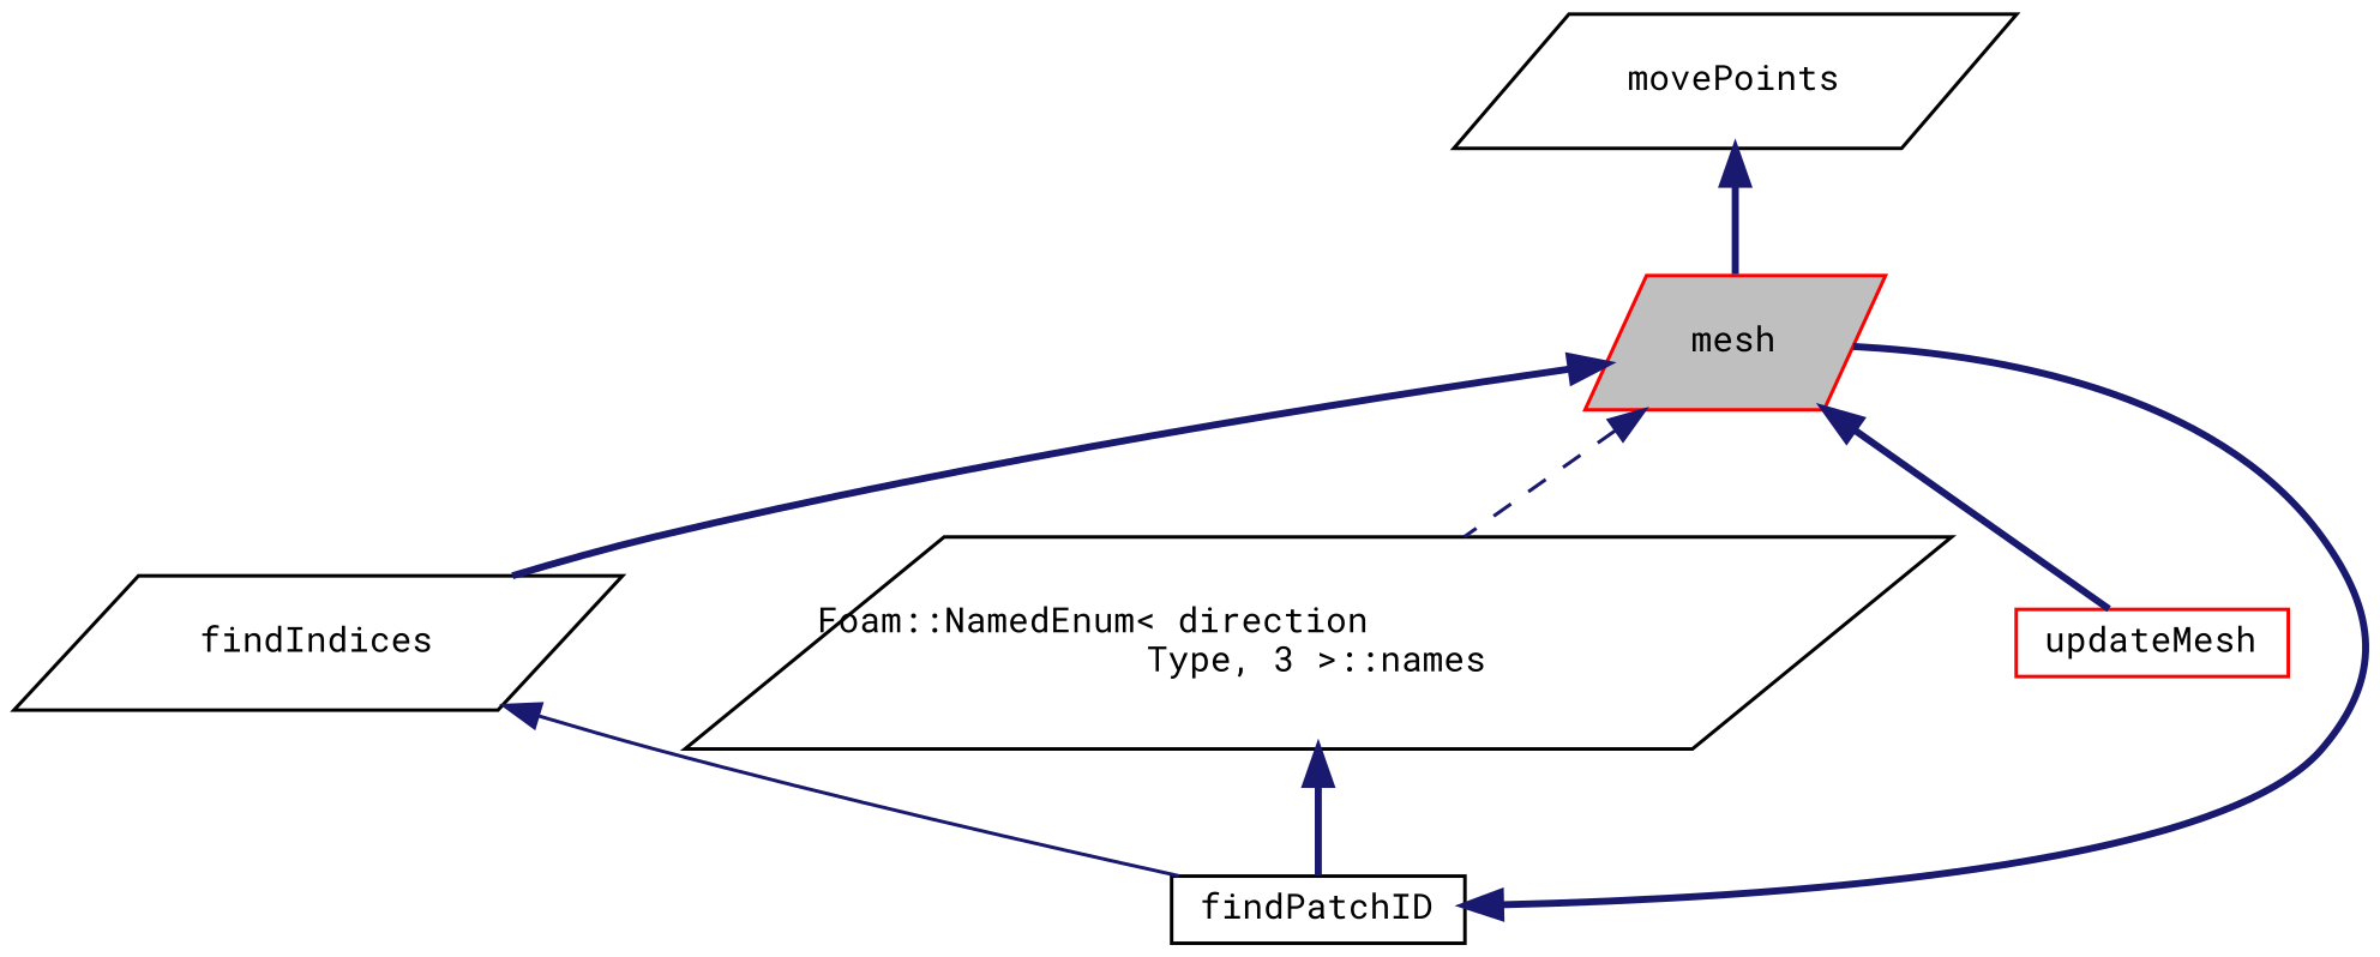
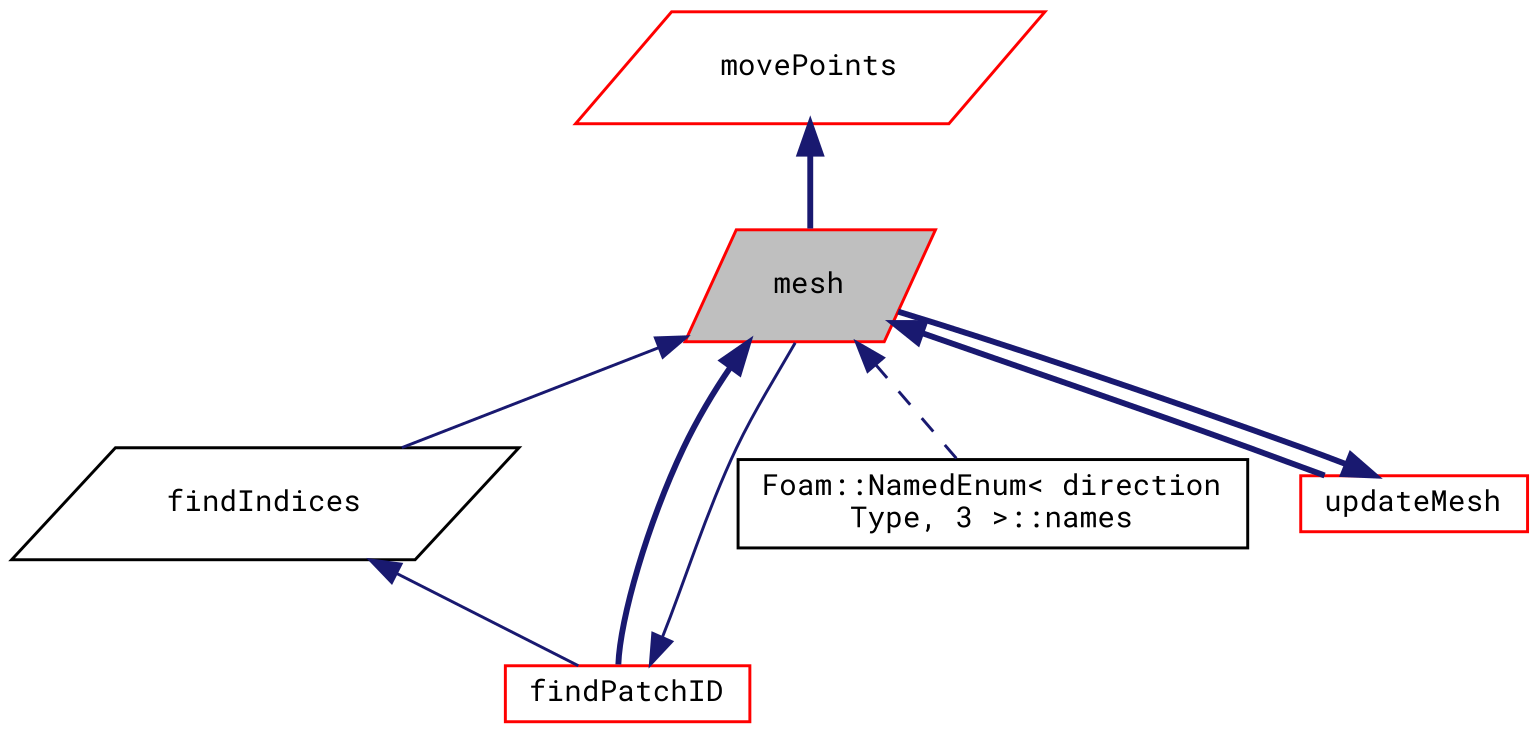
  digraph {
    fontname="Roboto Mono"
    rankdir=TB
    node [color=red fontname="Roboto Mono" fontsize=10 shape=parallelogram]
    edge [color=midnightblue dir=back fontname="Roboto Mono" fontsize=10 labelfontname=FreeSans labelfontsize=10 style=bold]
    n1 [fillcolor=grey75 fontcolor=black height=0.2 label=mesh style=filled width=0.4]
    n2 [color=black height=0.2 label=findIndices width=0.4]
-   n3 [color=black height=0.2 label=findPatchID shape=box width=0.4]
-   n4 [color=black height=0.2 label="Foam::NamedEnum\< direction\lType, 3 \>::names" width=0.4]
+   n3 [height=0.2 label=findPatchID shape=box width=0.4]
+   n4 [color=black height=0.2 label="Foam::NamedEnum\< direction\lType, 3 \>::names" shape=box width=0.4]
    n5 [height=0.2 label=updateMesh shape=box width=0.4]
-   n6 [color=black height=0.2 label=movePoints width=0.4]
-   n1 -> n2
-   n4 -> n3
+   n6 [height=0.2 label=movePoints width=0.4]
+   n1 -> n2 [style=solid]
+   n1 -> n3
    n1 -> n4 [style=dashed]
    n1 -> n5
    n2 -> n3 [style=solid]
-   n3 -> n1
+   n3 -> n1 [style=solid]
+   n5 -> n1
    n6 -> n1
  }
